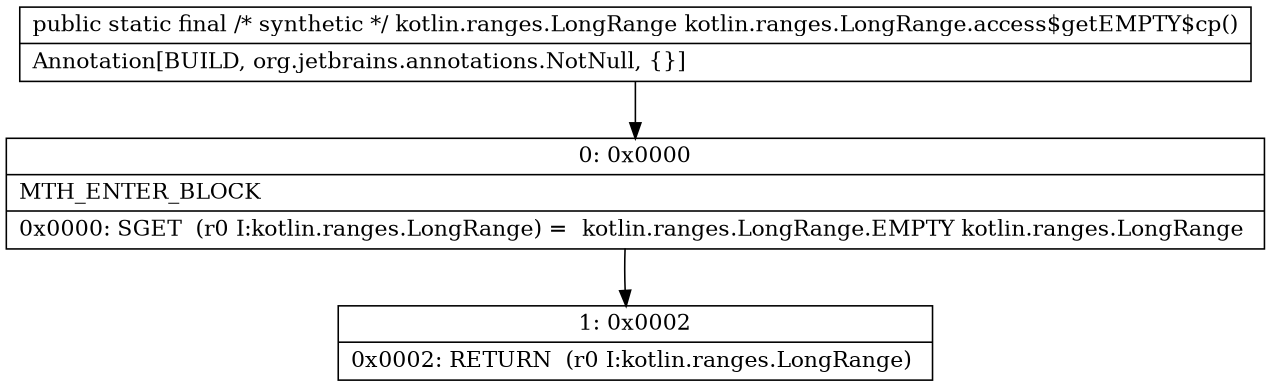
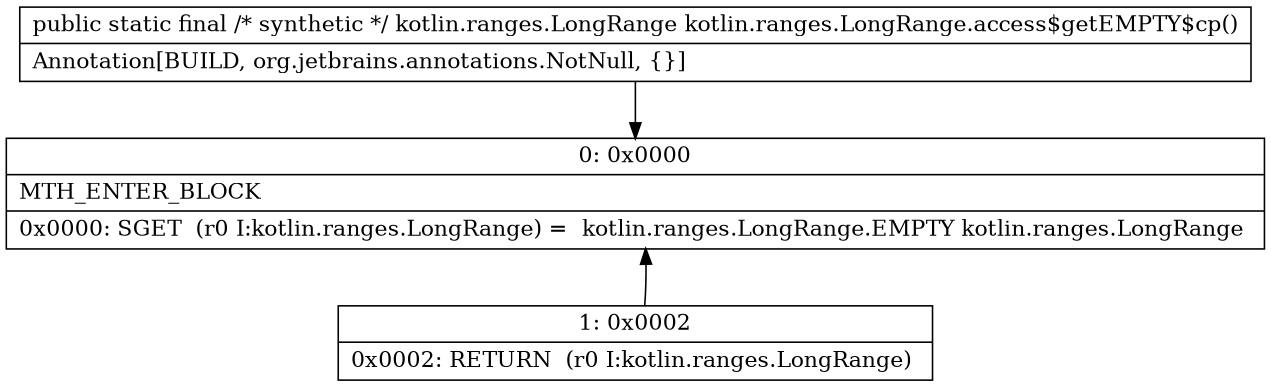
  digraph {
    fontname="DejaVu Serif"
    node [shape=record fontname="DejaVu Serif"]
    edge [fontname="DejaVu Serif"]
    n1 [label="{0\:\ 0x0000|MTH_ENTER_BLOCK\l|0x0000: SGET  (r0 I:kotlin.ranges.LongRange) =  kotlin.ranges.LongRange.EMPTY kotlin.ranges.LongRange \l}"]
    n2 [label="{1\:\ 0x0002|0x0002: RETURN  (r0 I:kotlin.ranges.LongRange) \l}"]
    n3 [label="{public static final \/* synthetic *\/ kotlin.ranges.LongRange kotlin.ranges.LongRange.access$getEMPTY$cp()  | Annotation[BUILD, org.jetbrains.annotations.NotNull, \{\}]\l}"]
-   n1 -> n2
+   n2 -> n1
    n3 -> n1
  }
